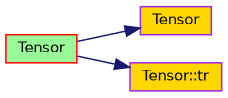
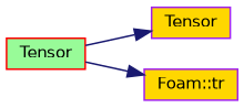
  digraph {
    rankdir=LR
    node [color=purple fillcolor=gold fontname=Helvetica fontsize=10 shape=record style=filled]
    edge [color=midnightblue fontname=Helvetica fontsize=10 labelfontname=Helvetica labelfontsize=10 style=solid]
    n1 [color=red fillcolor=palegreen fontcolor=black height=0.2 label=Tensor width=0.4]
    n2 [height=0.2 label=Tensor width=0.4]
-   n3 [height=0.2 label="Tensor::tr" width=0.4]
+   n3 [height=0.2 label="Foam::tr" width=0.4]
    n1 -> n2
    n1 -> n3
  }
